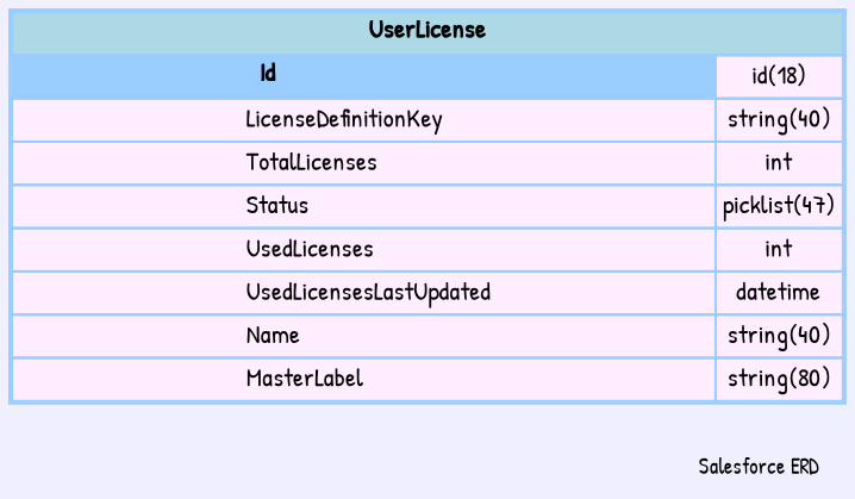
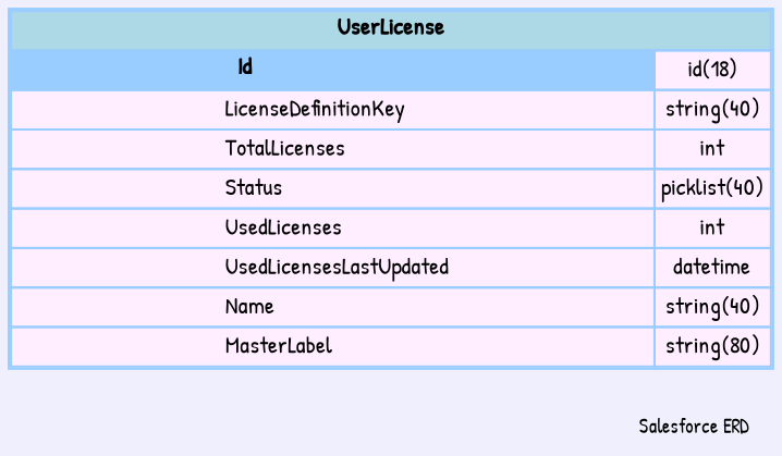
  digraph {
    bgcolor="#efeffd"
    fontname="Patrick Hand"
    fontsize=9
    label="Salesforce ERD "
    labeljust=r
    nodesep=0.18
    rankdir=RL
    ranksep=0.46
-   n1 [color="#99ccff" fontname="Patrick Hand" fontsize=11 label=<                 <table border="1" cellborder="1" cellspacing="0" bgcolor="#ffeeff" >                      <tr><td colspan="3" bgcolor="lightblue"><b>UserLicense</b></td></tr>              <tr>                                         <td  bgcolor="#99ccff" port="Id" align="left">                                            <b>Id</b>                                         </td><td>id(18)</td></tr> <tr>                                          <td port="LicenseDefinitionKey" align="left">                                          LicenseDefinitionKey                                        </td><td>string(40)</td></tr> <tr>                                          <td port="TotalLicenses" align="left">                                          TotalLicenses                                        </td><td>int</td></tr> <tr>                                          <td port="Status" align="left">                                          Status                                        </td><td>picklist(47)</td></tr> <tr>                                          <td port="UsedLicenses" align="left">                                          UsedLicenses                                        </td><td>int</td></tr> <tr>                                          <td port="UsedLicensesLastUpdated" align="left">                                          UsedLicensesLastUpdated                                        </td><td>datetime</td></tr> <tr>                                          <td port="Name" align="left">                                          Name                                        </td><td>string(40)</td></tr> <tr>                                          <td port="MasterLabel" align="left">                                          MasterLabel                                        </td><td>string(80)</td></tr>                             </table>                 > margin=0 shape=none]
+   n1 [color="#99ccff" fontname="Patrick Hand" fontsize=11 label=<                 <table border="1" cellborder="1" cellspacing="0" bgcolor="#ffeeff" >                      <tr><td colspan="3" bgcolor="lightblue"><b>UserLicense</b></td></tr>              <tr>                                         <td  bgcolor="#99ccff" port="Id" align="left">                                            <b>Id</b>                                         </td><td>id(18)</td></tr> <tr>                                          <td port="LicenseDefinitionKey" align="left">                                          LicenseDefinitionKey                                        </td><td>string(40)</td></tr> <tr>                                          <td port="TotalLicenses" align="left">                                          TotalLicenses                                        </td><td>int</td></tr> <tr>                                          <td port="Status" align="left">                                          Status                                        </td><td>picklist(40)</td></tr> <tr>                                          <td port="UsedLicenses" align="left">                                          UsedLicenses                                        </td><td>int</td></tr> <tr>                                          <td port="UsedLicensesLastUpdated" align="left">                                          UsedLicensesLastUpdated                                        </td><td>datetime</td></tr> <tr>                                          <td port="Name" align="left">                                          Name                                        </td><td>string(40)</td></tr> <tr>                                          <td port="MasterLabel" align="left">                                          MasterLabel                                        </td><td>string(80)</td></tr>                             </table>                 > margin=0 shape=none]
  }
